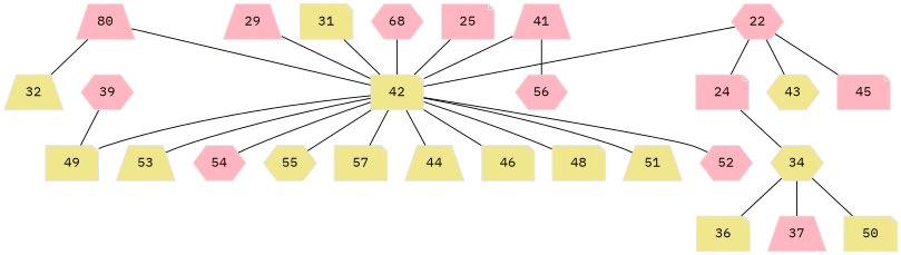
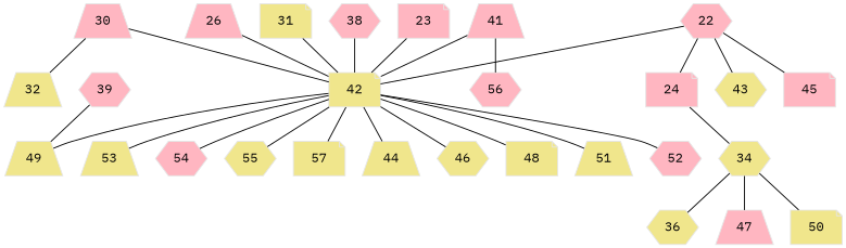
  graph {
    fontname="IBM Plex Mono"
    node [color=gray90 fillcolor=khaki fontname="IBM Plex Mono" shape=hexagon style=filled]
    edge [fontname="IBM Plex Mono"]
    22 [fillcolor=lightpink]
    24 [fillcolor=lightpink shape=note]
    42 [shape=note super="+21+40"]
    43
    45 [fillcolor=lightpink shape=note]
    34 [super="+33"]
-   49 [shape=note super="+7+12+13"]
+   49 [shape=trapezium super="+7+12+13"]
    44 [shape=trapezium]
-   46 [shape=note]
+   46
    48 [shape=note]
    51 [shape=trapezium]
    52 [fillcolor=lightpink]
    53 [shape=trapezium]
    54 [fillcolor=lightpink]
    55
    57 [shape=note]
-   23 [fillcolor=lightpink shape=note label=25]
-   36 [shape=note]
-   47 [fillcolor=lightpink shape=trapezium label=37]
+   23 [fillcolor=lightpink shape=note]
+   36
+   47 [fillcolor=lightpink shape=trapezium]
    50 [shape=note]
-   29 [fillcolor=lightpink shape=trapezium]
-   30 [fillcolor=lightpink shape=trapezium label=80]
+   29 [fillcolor=lightpink shape=trapezium label=26]
+   30 [fillcolor=lightpink shape=trapezium]
    32 [shape=trapezium]
    31 [shape=note]
-   38 [fillcolor=lightpink label=68]
+   38 [fillcolor=lightpink]
    39 [fillcolor=lightpink]
    41 [fillcolor=lightpink shape=trapezium]
    56 [fillcolor=lightpink]
    22 -- 24
    22 -- 42
    22 -- 43
    22 -- 45
    24 -- 34
    42 -- 49
    42 -- 44
    42 -- 46
    42 -- 48
    42 -- 51
    42 -- 52
    42 -- 53
    42 -- 54
    42 -- 55
    42 -- 57
    34 -- 36
    34 -- 47
    34 -- 50
    23 -- 42
    29 -- 42
    30 -- 42
    30 -- 32
    31 -- 42
    38 -- 42
    39 -- 49
    41 -- 42
    41 -- 56
  }
